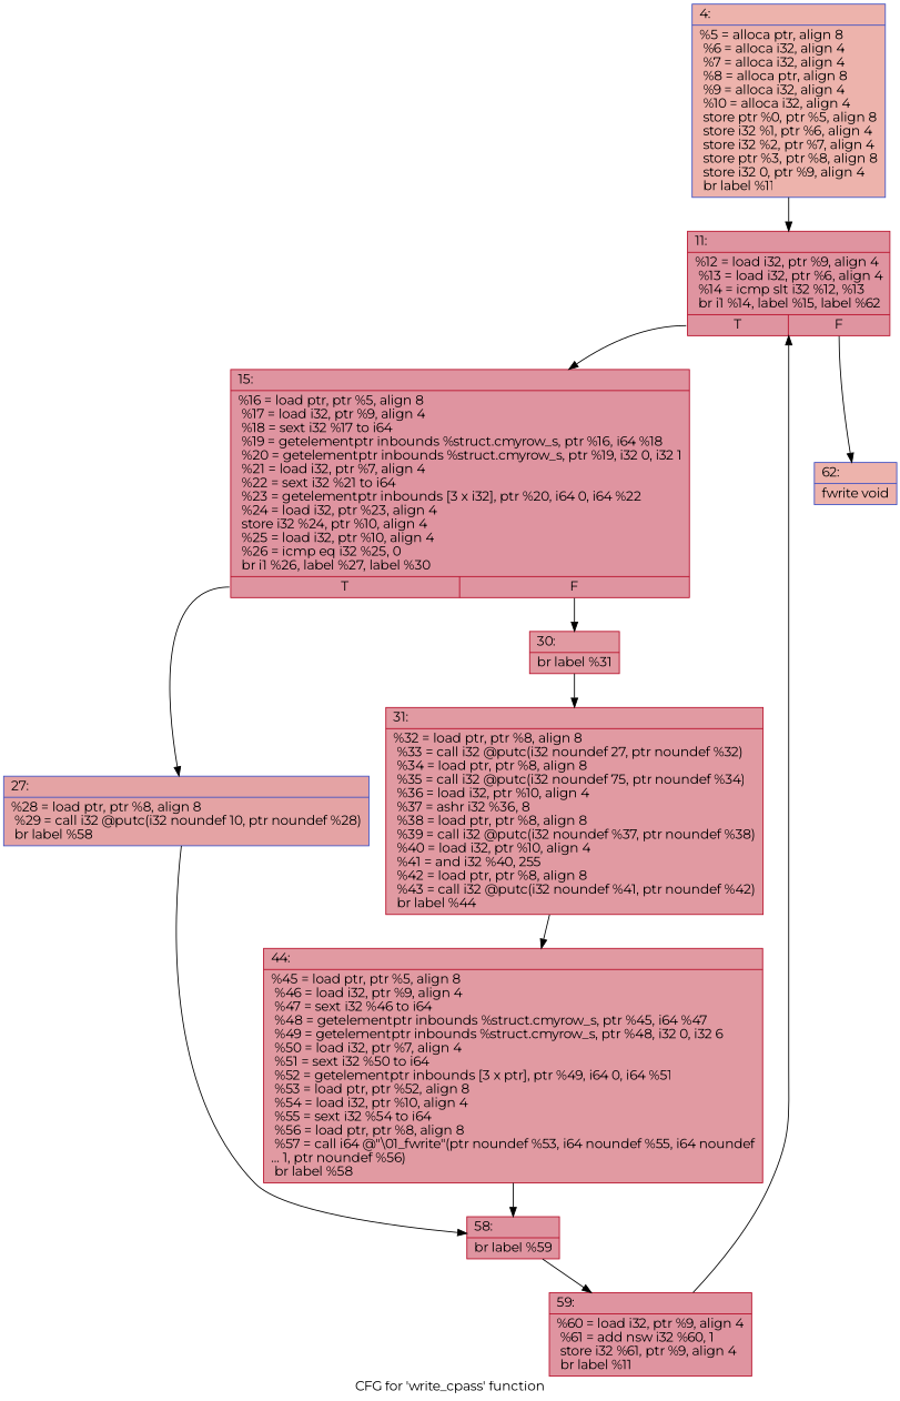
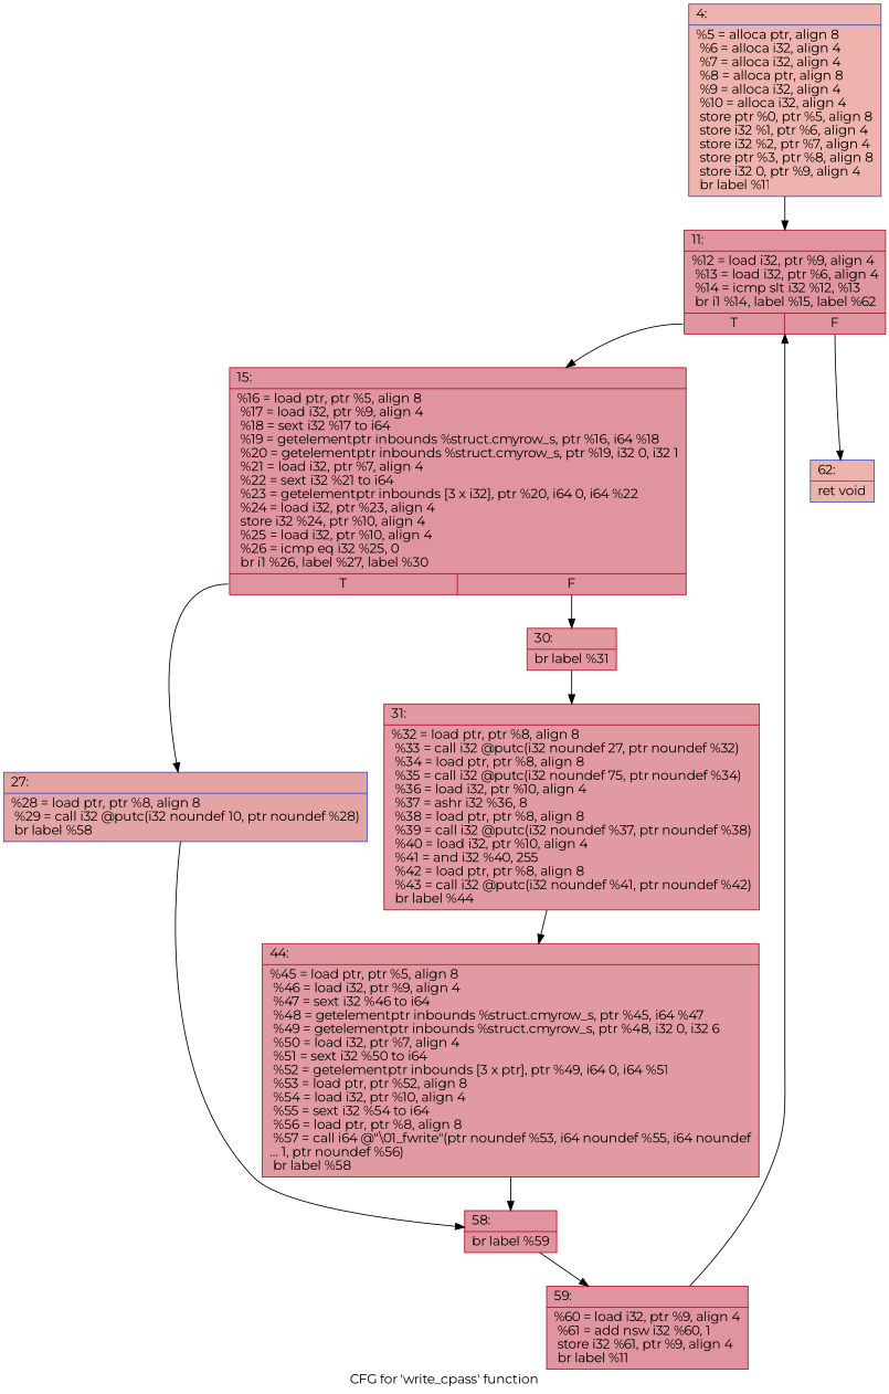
  digraph {
    label="CFG for 'write_cpass' function"
    fontname=Montserrat
    node [color="#b70d28ff" fillcolor="#b70d2870" fontname=Montserrat shape=record style=filled]
    edge [fontname=Montserrat]
    n1 [color="#3d50c3ff" fillcolor="#d6524470" label="{4:\l|  %5 = alloca ptr, align 8\l  %6 = alloca i32, align 4\l  %7 = alloca i32, align 4\l  %8 = alloca ptr, align 8\l  %9 = alloca i32, align 4\l  %10 = alloca i32, align 4\l  store ptr %0, ptr %5, align 8\l  store i32 %1, ptr %6, align 4\l  store i32 %2, ptr %7, align 4\l  store ptr %3, ptr %8, align 8\l  store i32 0, ptr %9, align 4\l  br label %11\l}"]
    n2 [label="{11:\l|  %12 = load i32, ptr %9, align 4\l  %13 = load i32, ptr %6, align 4\l  %14 = icmp slt i32 %12, %13\l  br i1 %14, label %15, label %62\l|{<s0>T|<s1>F}}"]
    n3 [label="{15:\l|  %16 = load ptr, ptr %5, align 8\l  %17 = load i32, ptr %9, align 4\l  %18 = sext i32 %17 to i64\l  %19 = getelementptr inbounds %struct.cmyrow_s, ptr %16, i64 %18\l  %20 = getelementptr inbounds %struct.cmyrow_s, ptr %19, i32 0, i32 1\l  %21 = load i32, ptr %7, align 4\l  %22 = sext i32 %21 to i64\l  %23 = getelementptr inbounds [3 x i32], ptr %20, i64 0, i64 %22\l  %24 = load i32, ptr %23, align 4\l  store i32 %24, ptr %10, align 4\l  %25 = load i32, ptr %10, align 4\l  %26 = icmp eq i32 %25, 0\l  br i1 %26, label %27, label %30\l|{<s0>T|<s1>F}}"]
-   n4 [color="#3d50c3ff" fillcolor="#d6524470" label="{62:\l|  fwrite void\l}"]
+   n4 [color="#3d50c3ff" fillcolor="#d6524470" label="{62:\l|  ret void\l}"]
    n5 [color="#3d50c3ff" fillcolor="#c32e3170" label="{27:\l|  %28 = load ptr, ptr %8, align 8\l  %29 = call i32 @putc(i32 noundef 10, ptr noundef %28)\l  br label %58\l}"]
    n6 [fillcolor="#bb1b2c70" label="{30:\l|  br label %31\l}"]
    n7 [label="{58:\l|  br label %59\l}"]
    n8 [fillcolor="#bb1b2c70" label="{31:\l|  %32 = load ptr, ptr %8, align 8\l  %33 = call i32 @putc(i32 noundef 27, ptr noundef %32)\l  %34 = load ptr, ptr %8, align 8\l  %35 = call i32 @putc(i32 noundef 75, ptr noundef %34)\l  %36 = load i32, ptr %10, align 4\l  %37 = ashr i32 %36, 8\l  %38 = load ptr, ptr %8, align 8\l  %39 = call i32 @putc(i32 noundef %37, ptr noundef %38)\l  %40 = load i32, ptr %10, align 4\l  %41 = and i32 %40, 255\l  %42 = load ptr, ptr %8, align 8\l  %43 = call i32 @putc(i32 noundef %41, ptr noundef %42)\l  br label %44\l}"]
    n9 [label="{59:\l|  %60 = load i32, ptr %9, align 4\l  %61 = add nsw i32 %60, 1\l  store i32 %61, ptr %9, align 4\l  br label %11\l}"]
    n10 [fillcolor="#bb1b2c70" label="{44:\l|  %45 = load ptr, ptr %5, align 8\l  %46 = load i32, ptr %9, align 4\l  %47 = sext i32 %46 to i64\l  %48 = getelementptr inbounds %struct.cmyrow_s, ptr %45, i64 %47\l  %49 = getelementptr inbounds %struct.cmyrow_s, ptr %48, i32 0, i32 6\l  %50 = load i32, ptr %7, align 4\l  %51 = sext i32 %50 to i64\l  %52 = getelementptr inbounds [3 x ptr], ptr %49, i64 0, i64 %51\l  %53 = load ptr, ptr %52, align 8\l  %54 = load i32, ptr %10, align 4\l  %55 = sext i32 %54 to i64\l  %56 = load ptr, ptr %8, align 8\l  %57 = call i64 @\"\\01_fwrite\"(ptr noundef %53, i64 noundef %55, i64 noundef\l... 1, ptr noundef %56)\l  br label %58\l}"]
    n1 -> n2
    n2 -> n3 [tailport=s0]
    n2 -> n4 [tailport=s1]
    n3 -> n5 [tailport=s0]
    n3 -> n6 [tailport=s1]
    n5 -> n7
    n6 -> n8
    n7 -> n9
    n8 -> n10
    n9 -> n2
    n10 -> n7
  }
